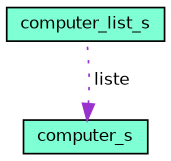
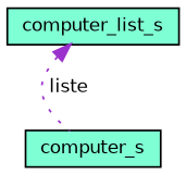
  digraph {
    node [color=black fillcolor=aquamarine fontname=Helvetica fontsize=10 shape=record style=filled]
    n1 [fontcolor=black height=0.2 label=computer_list_s width=0.4]
    n2 [height=0.2 label=computer_s width=0.4]
-   n2 -> n1 [color=darkorchid3 dir=back fontname=Helvetica fontsize=10 label=" liste" labelfontname=Helvetica labelfontsize=10 style=dotted]
+   n1 -> n2 [color=darkorchid3 dir=back fontname=Helvetica fontsize=10 label=" liste" labelfontname=Helvetica labelfontsize=10 style=dotted]
  }
